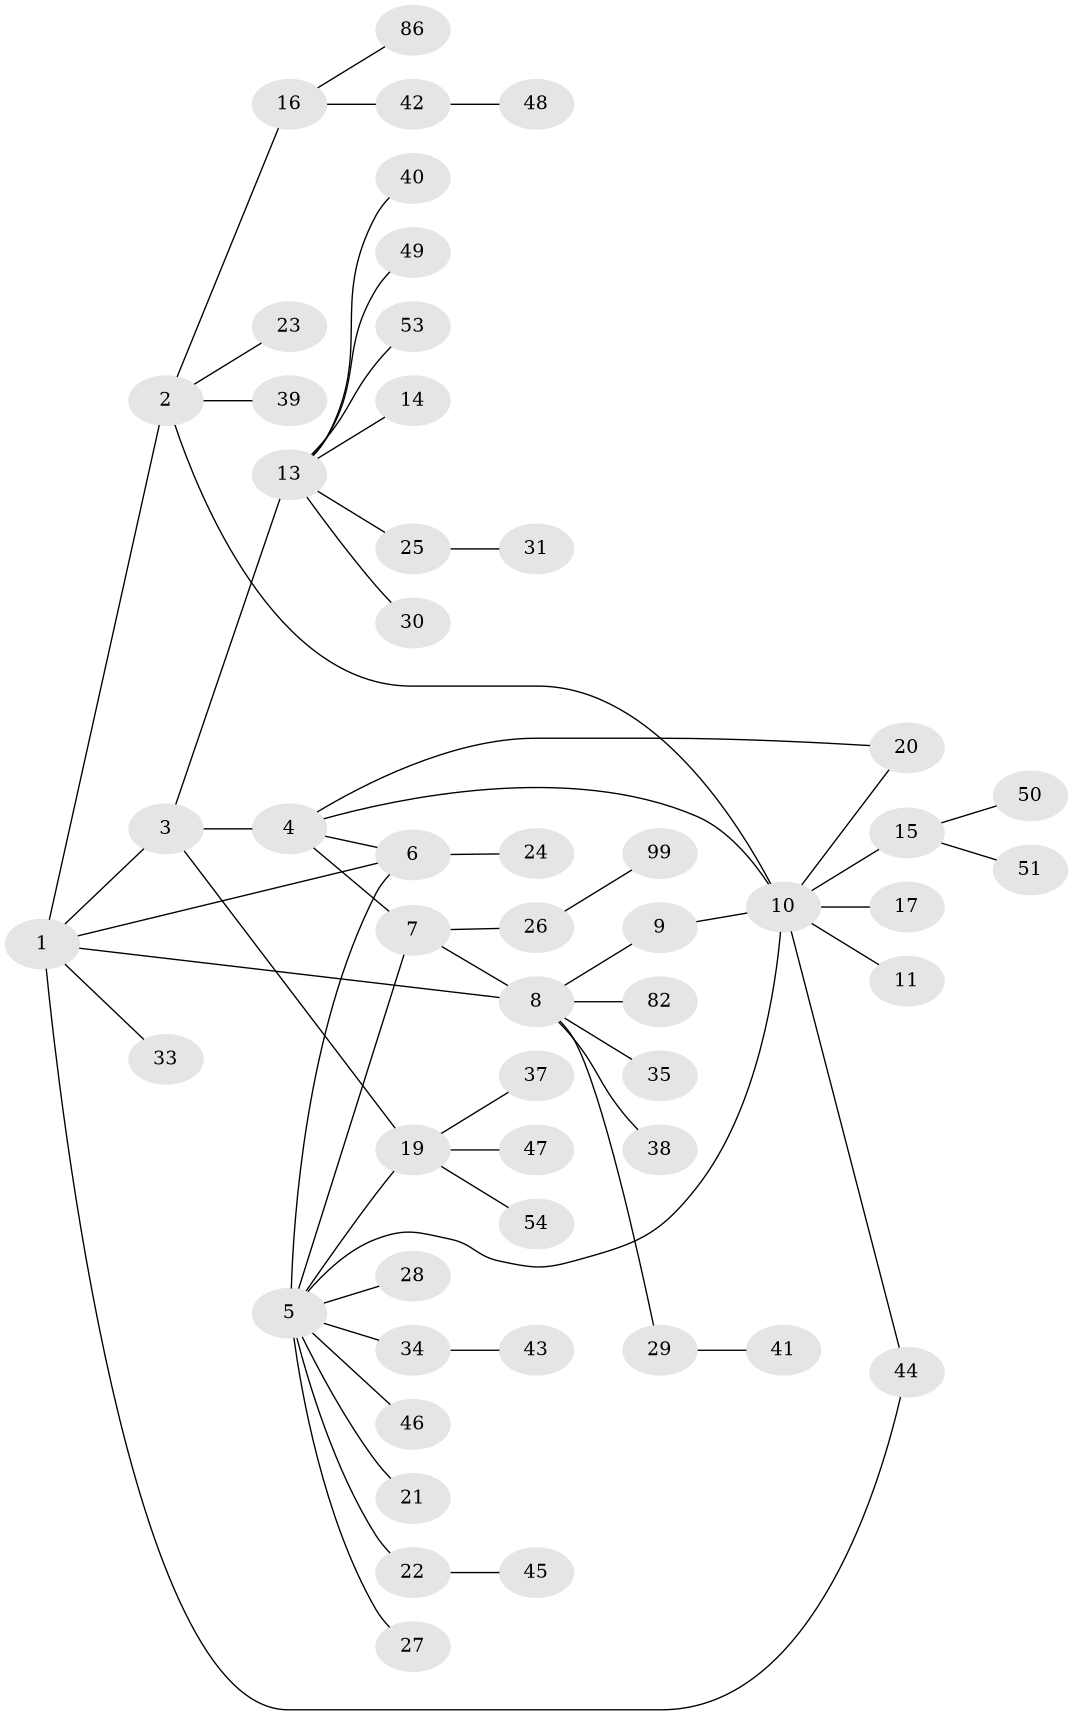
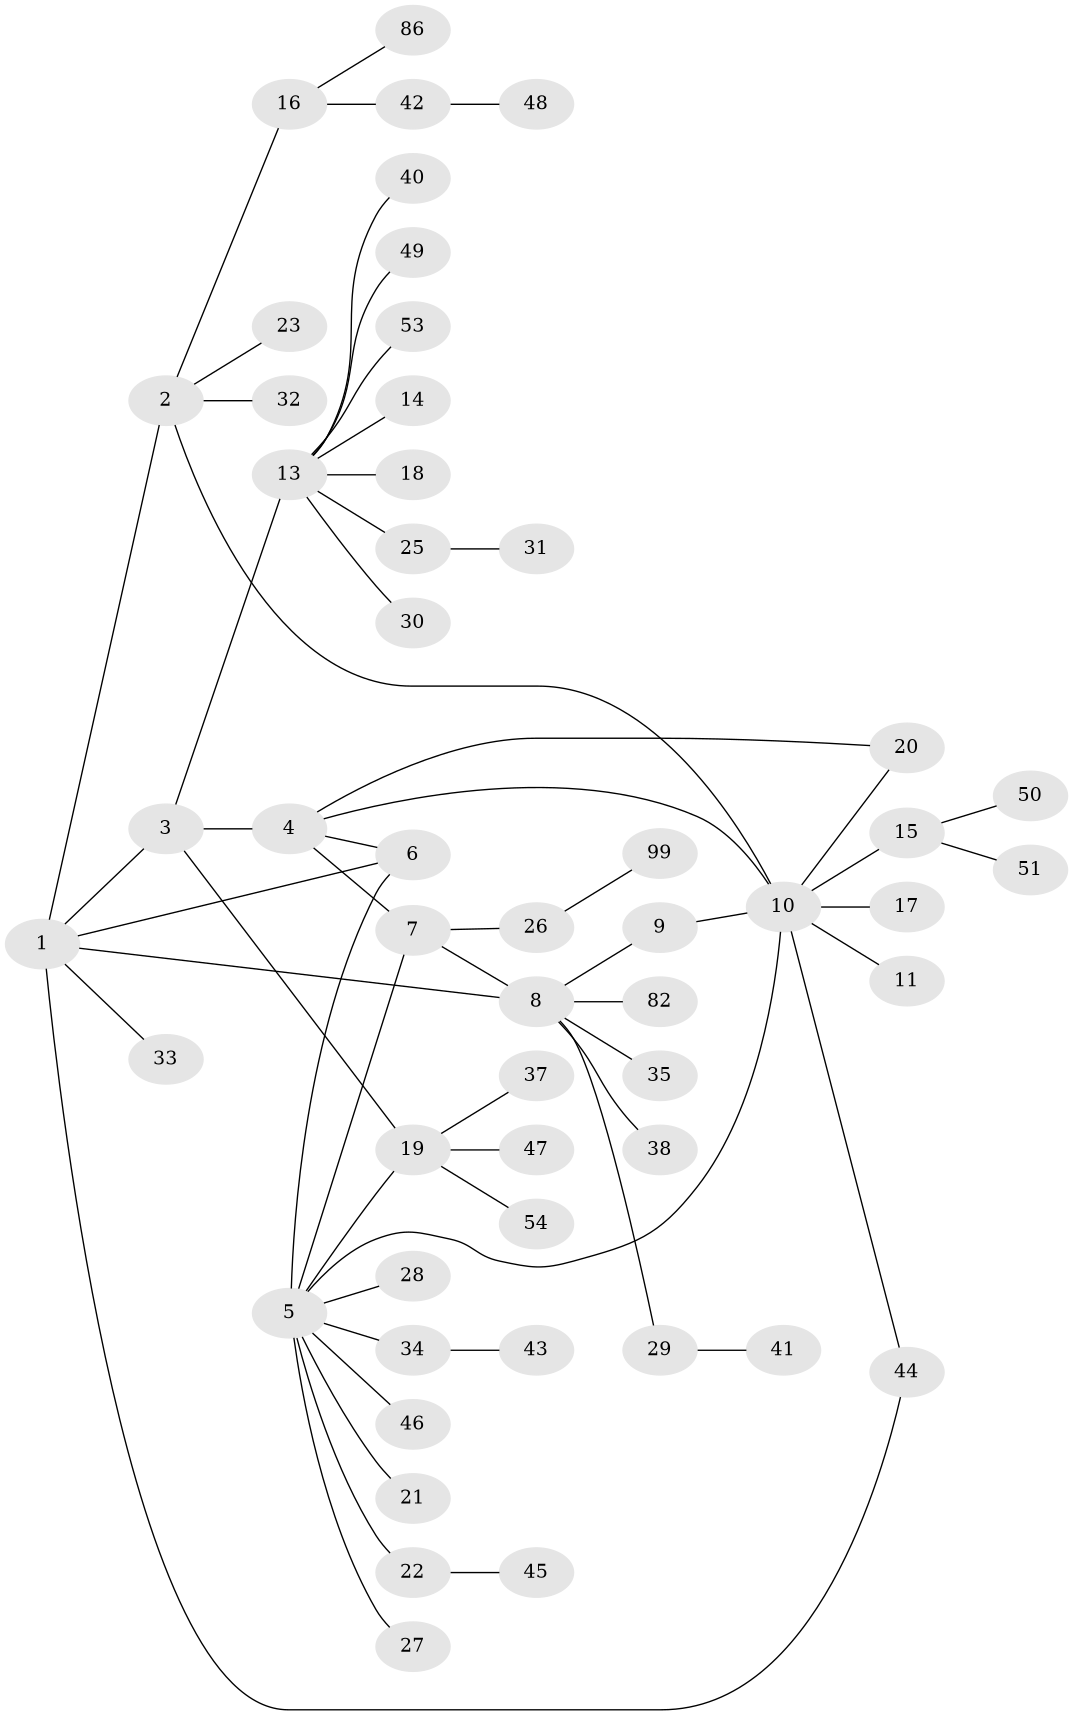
  graph {
    rankdir=LR
    node [color=gray90 style=filled]
    1
    2
    3
    6
    8
    33
    44
    10
    16
    23
-   32 [label=39]
+   32
    4
    13
    19
-   24
    9
    n17 [label=82]
    29
    35
    38
    20
    11
    15
    17
    n25 [label=86]
    42
    7
    14
+   18
    25
    30
    40
    49
    53
    37
    47
    54
    26
    5
    21
    22
    27
    28
    34
    46
    45
    43
    n48 [label=99]
    41
    50
    51
    31
    48
    1 -- 2
    1 -- 3
    1 -- 6
    1 -- 8
    1 -- 33
    1 -- 44
    2 -- 10
    2 -- 16
    2 -- 23
    2 -- 32
    3 -- 4
    3 -- 13
    3 -- 19
-   6 -- 24
    8 -- 9
    8 -- n17
    8 -- 29
    8 -- 35
    8 -- 38
    10 -- 44
    10 -- 20
    10 -- 11
    10 -- 15
    10 -- 17
    16 -- n25
    16 -- 42
    4 -- 6
    4 -- 10
    4 -- 20
    4 -- 7
    13 -- 14
+   13 -- 18
    13 -- 25
    13 -- 30
    13 -- 40
    13 -- 49
    13 -- 53
    19 -- 37
    19 -- 47
    19 -- 54
    9 -- 10
    29 -- 41
    15 -- 50
    15 -- 51
    42 -- 48
    7 -- 8
    7 -- 26
    25 -- 31
    26 -- n48
    5 -- 6
    5 -- 10
    5 -- 19
    5 -- 7
    5 -- 21
    5 -- 22
    5 -- 27
    5 -- 28
    5 -- 34
    5 -- 46
    22 -- 45
    34 -- 43
  }
